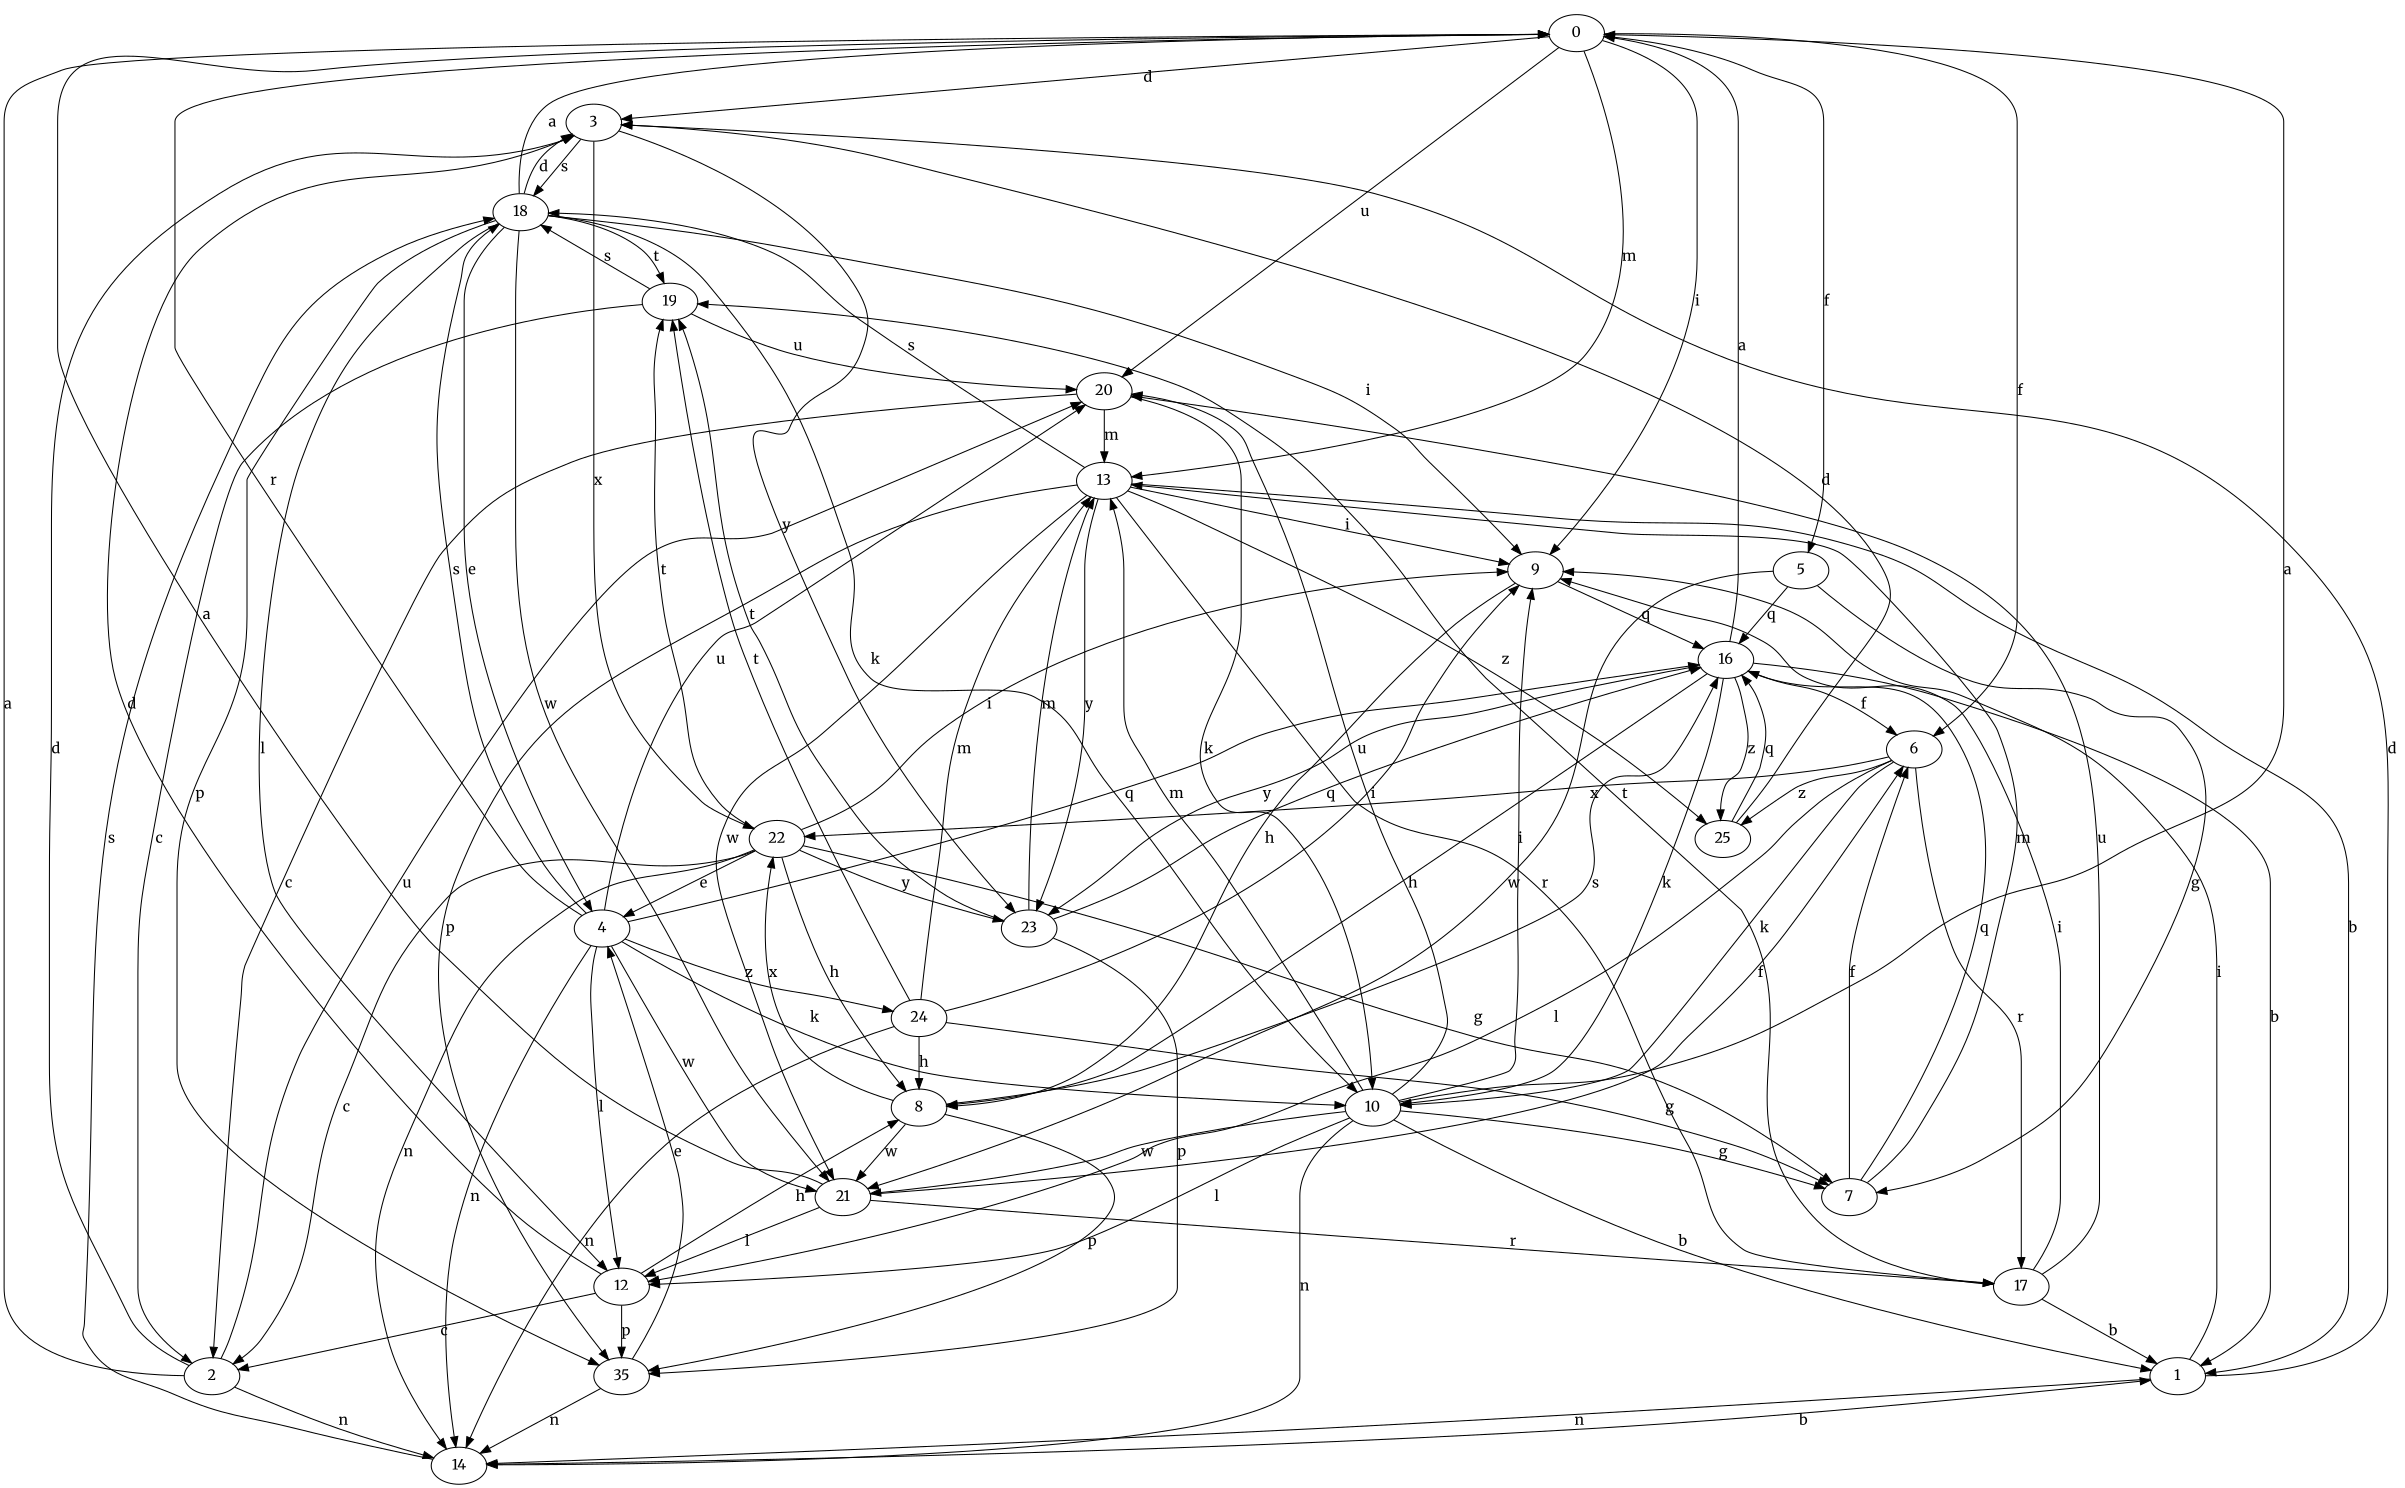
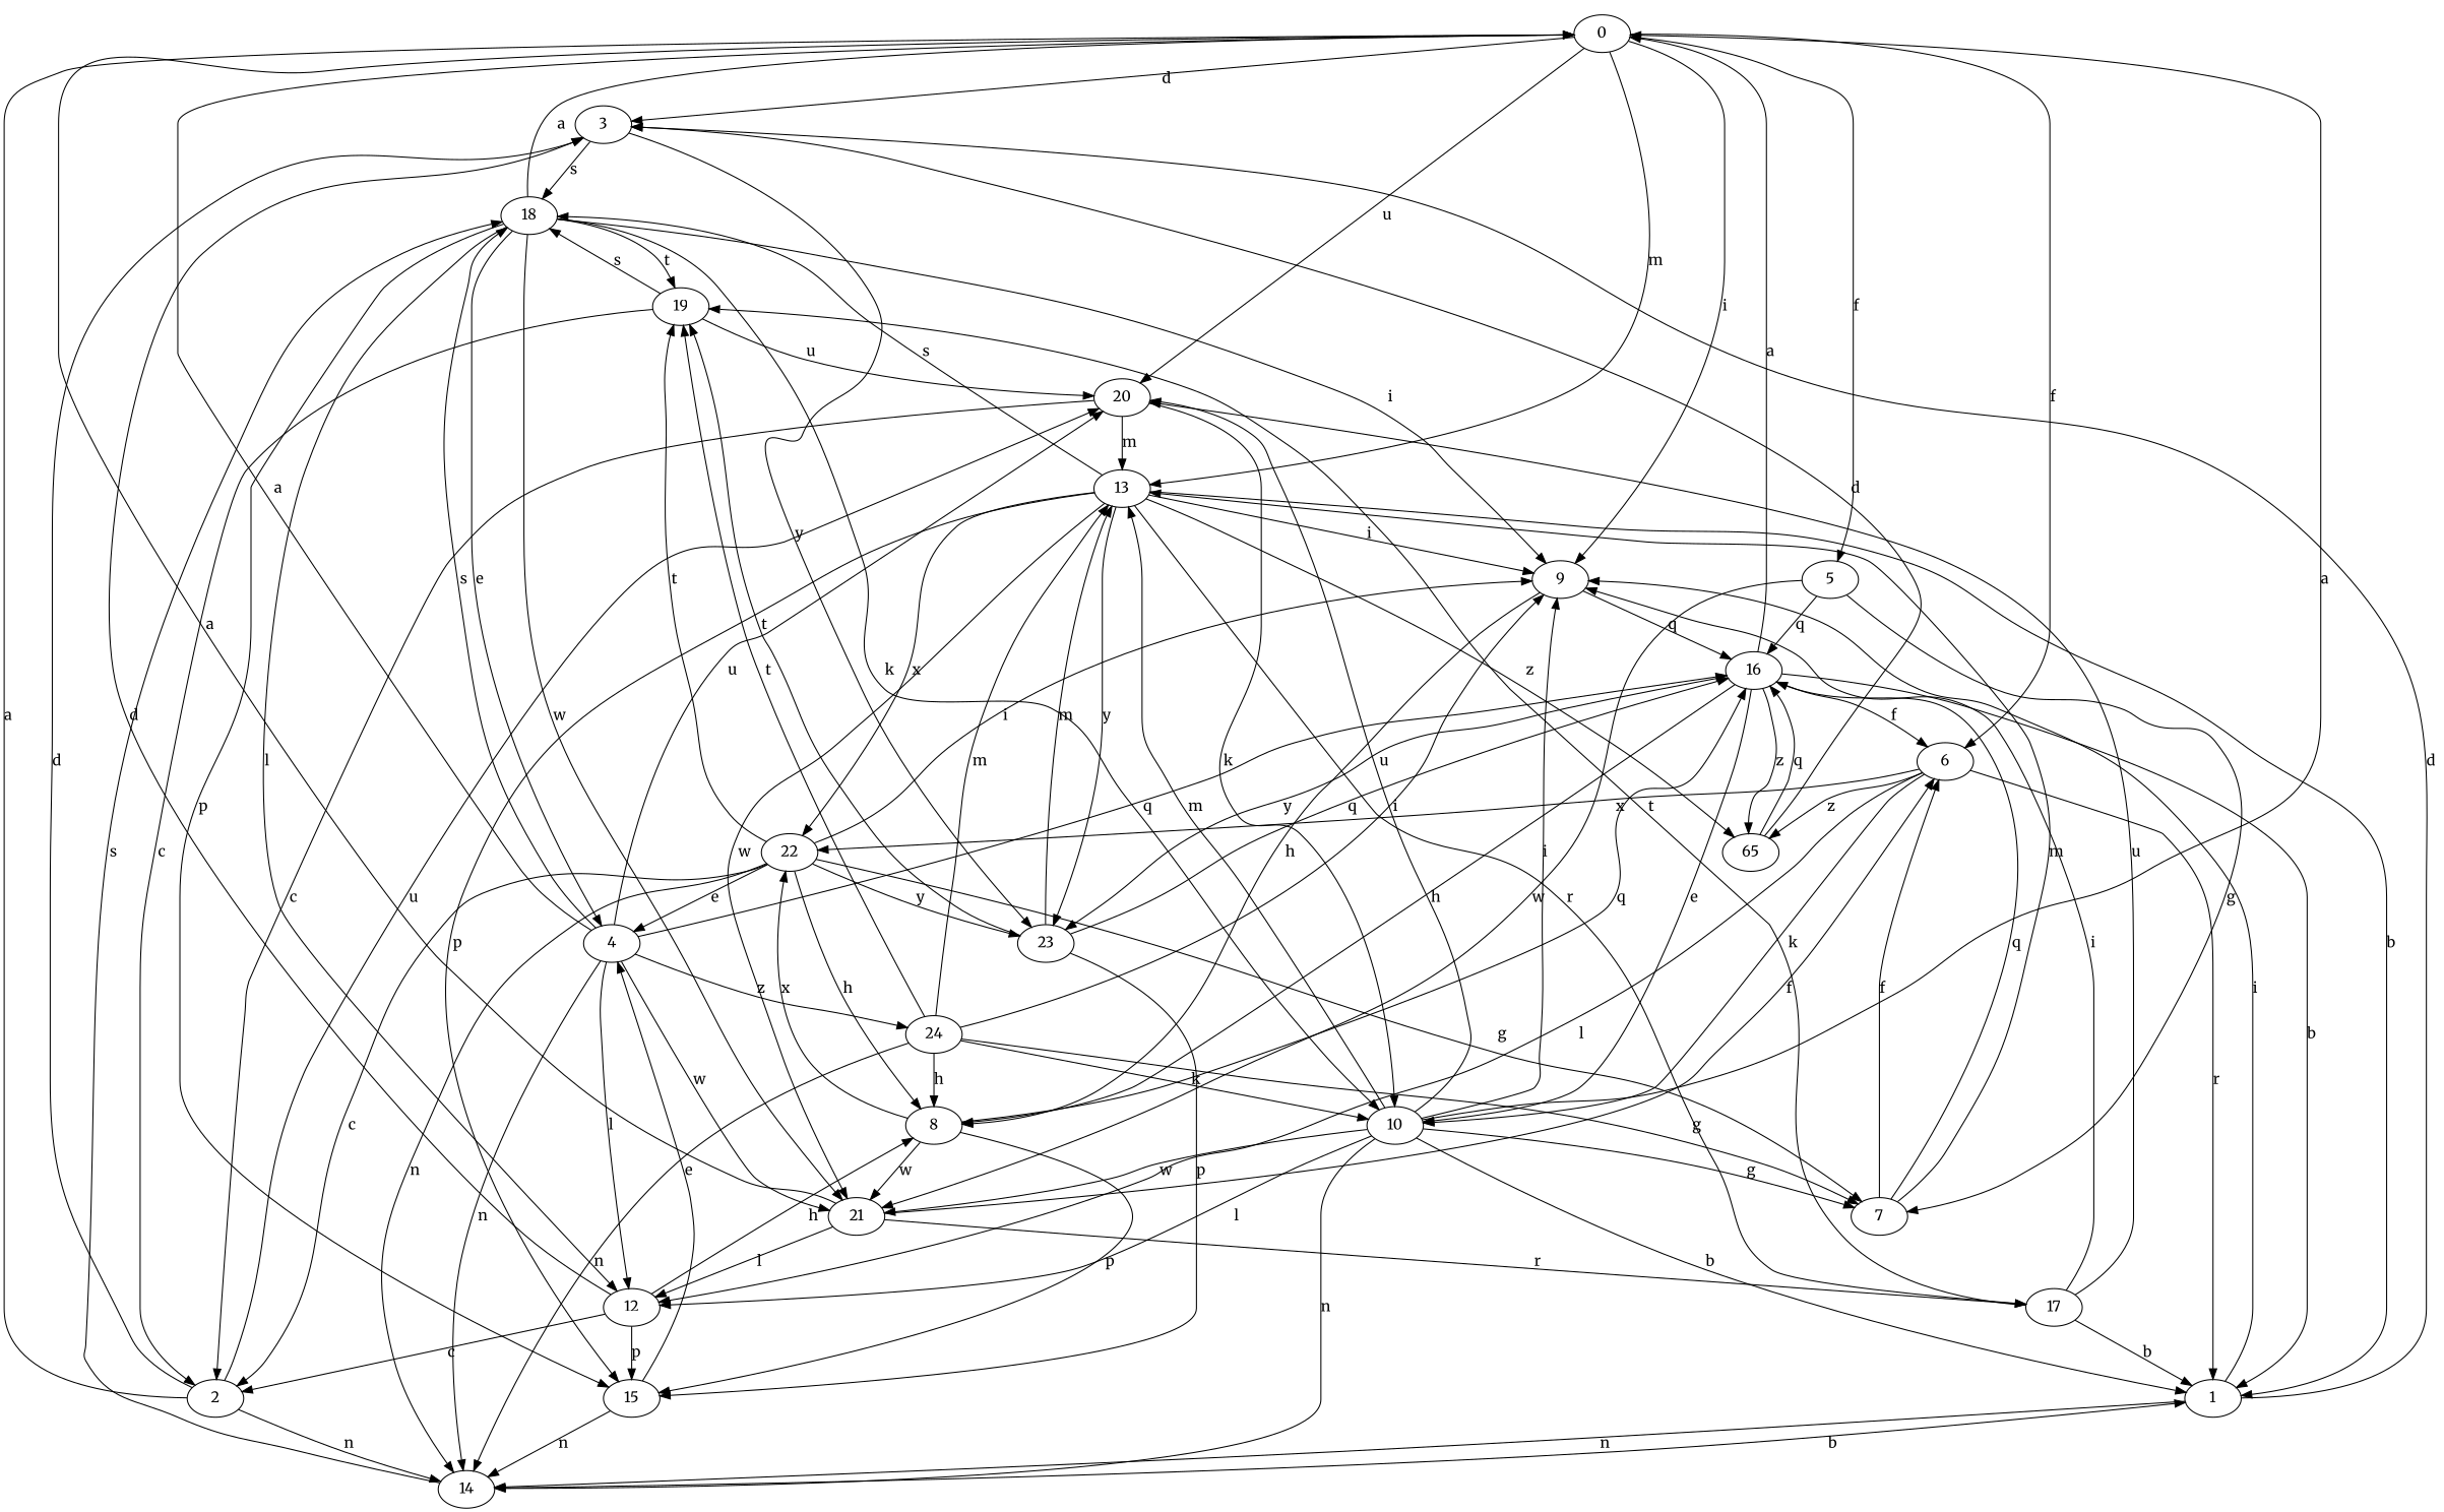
  strict digraph {
    fontname=Merriweather
    node [fontname=Merriweather]
    edge [fontname=Merriweather]
    0
    3
    5
    6
    9
    13
    20
    18
    22
    23
    16
    21
    7
    10
    12
    17
-   25
+   25 [label=65]
    8
    1
-   15 [label=35]
+   15
    2
    14
    4
    19
    24
    0 -> 3 [label=d]
    0 -> 5 [label=f]
    0 -> 6 [label=f]
    0 -> 9 [label=i]
    0 -> 13 [label=m]
    0 -> 20 [label=u]
    3 -> 18 [label=s]
-   3 -> 22 [label=x]
+   13 -> 22 [label=x]
    3 -> 23 [label=y]
    5 -> 16 [label=q]
    5 -> 21 [label=w]
    5 -> 7 [label=g]
    6 -> 22 [label=x]
    6 -> 10 [label=k]
    6 -> 12 [label=l]
-   6 -> 17 [label=r]
+   6 -> 1 [label=r]
    6 -> 25 [label=z]
    9 -> 16 [label=q]
    9 -> 8 [label=h]
    13 -> 9 [label=i]
    13 -> 18 [label=s]
    13 -> 23 [label=y]
    13 -> 21 [label=w]
    13 -> 17 [label=r]
    13 -> 25 [label=z]
    13 -> 1 [label=b]
    13 -> 15 [label=p]
    20 -> 13 [label=m]
    20 -> 10 [label=k]
    20 -> 2 [label=c]
    18 -> 0 [label=a]
-   18 -> 3 [label=d]
    18 -> 9 [label=i]
    18 -> 21 [label=w]
    18 -> 10 [label=k]
    18 -> 12 [label=l]
    18 -> 15 [label=p]
    18 -> 4 [label=e]
    18 -> 19 [label=t]
    22 -> 9 [label=i]
    22 -> 23 [label=y]
    22 -> 7 [label=g]
    22 -> 8 [label=h]
    22 -> 2 [label=c]
    22 -> 14 [label=n]
    22 -> 4 [label=e]
    22 -> 19 [label=t]
    23 -> 13 [label=m]
    23 -> 16 [label=q]
    23 -> 15 [label=p]
    23 -> 19 [label=t]
    16 -> 0 [label=a]
    16 -> 6 [label=f]
    16 -> 23 [label=y]
-   16 -> 10 [label=k]
+   16 -> 10 [label=e]
    16 -> 25 [label=z]
    16 -> 8 [label=h]
    16 -> 1 [label=b]
    21 -> 0 [label=a]
    21 -> 6 [label=f]
    21 -> 12 [label=l]
    21 -> 17 [label=r]
    7 -> 6 [label=f]
    7 -> 13 [label=m]
    7 -> 16 [label=q]
    10 -> 0 [label=a]
    10 -> 9 [label=i]
    10 -> 13 [label=m]
    10 -> 20 [label=u]
    10 -> 21 [label=w]
    10 -> 7 [label=g]
    10 -> 12 [label=l]
    10 -> 1 [label=b]
    10 -> 14 [label=n]
    12 -> 3 [label=d]
    12 -> 8 [label=h]
    12 -> 15 [label=p]
    12 -> 2 [label=c]
    17 -> 9 [label=i]
    17 -> 20 [label=u]
    17 -> 1 [label=b]
    17 -> 19 [label=t]
    25 -> 3 [label=d]
    25 -> 16 [label=q]
    8 -> 22 [label=x]
-   8 -> 16 [label=s]
+   8 -> 16 [label=q]
    8 -> 21 [label=w]
    8 -> 15 [label=p]
    1 -> 3 [label=d]
    1 -> 9 [label=i]
    1 -> 14 [label=n]
    15 -> 14 [label=n]
    15 -> 4 [label=e]
    2 -> 0 [label=a]
    2 -> 3 [label=d]
    2 -> 20 [label=u]
    2 -> 14 [label=n]
    14 -> 18 [label=s]
    14 -> 1 [label=b]
-   4 -> 0 [label=r]
+   4 -> 0 [label=a]
    4 -> 20 [label=u]
    4 -> 18 [label=s]
    4 -> 16 [label=q]
    4 -> 21 [label=w]
-   4 -> 10 [label=k]
+   24 -> 10 [label=k]
    4 -> 12 [label=l]
    4 -> 14 [label=n]
    4 -> 24 [label=z]
    19 -> 20 [label=u]
    19 -> 18 [label=s]
    19 -> 2 [label=c]
    24 -> 9 [label=i]
    24 -> 13 [label=m]
    24 -> 7 [label=g]
    24 -> 8 [label=h]
    24 -> 14 [label=n]
    24 -> 19 [label=t]
  }
